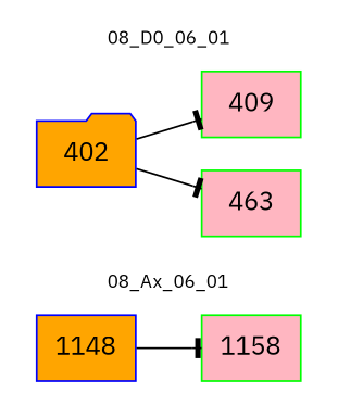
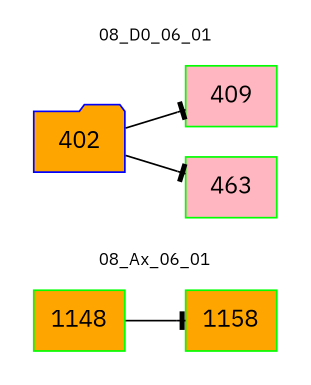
  digraph {
    fontname="IBM Plex Sans"
    rankdir=LR
    node [color=green fillcolor=lightpink fontname="IBM Plex Sans" shape=box style=filled]
    edge [arrowhead=tee color=black fontname="IBM Plex Sans"]
-   n1 [color=blue fillcolor=orange label=1148]
-   n2 [label=1158]
+   n1 [fillcolor=orange label=1148]
+   n2 [fillcolor=orange label=1158]
    n3 [color=blue fillcolor=orange label=402 shape=folder]
    n4 [label=463]
    n5 [label=409]
    subgraph cluster_1 {
      color=white
      fontsize=10
      label="08_Ax_06_01"
      n1
      n2
    }
    subgraph cluster_2 {
      color=white
      fontsize=10
      label="08_D0_06_01"
      n3
      n4
      n5
    }
    n1 -> n2
    n3 -> n4
    n3 -> n5
  }
